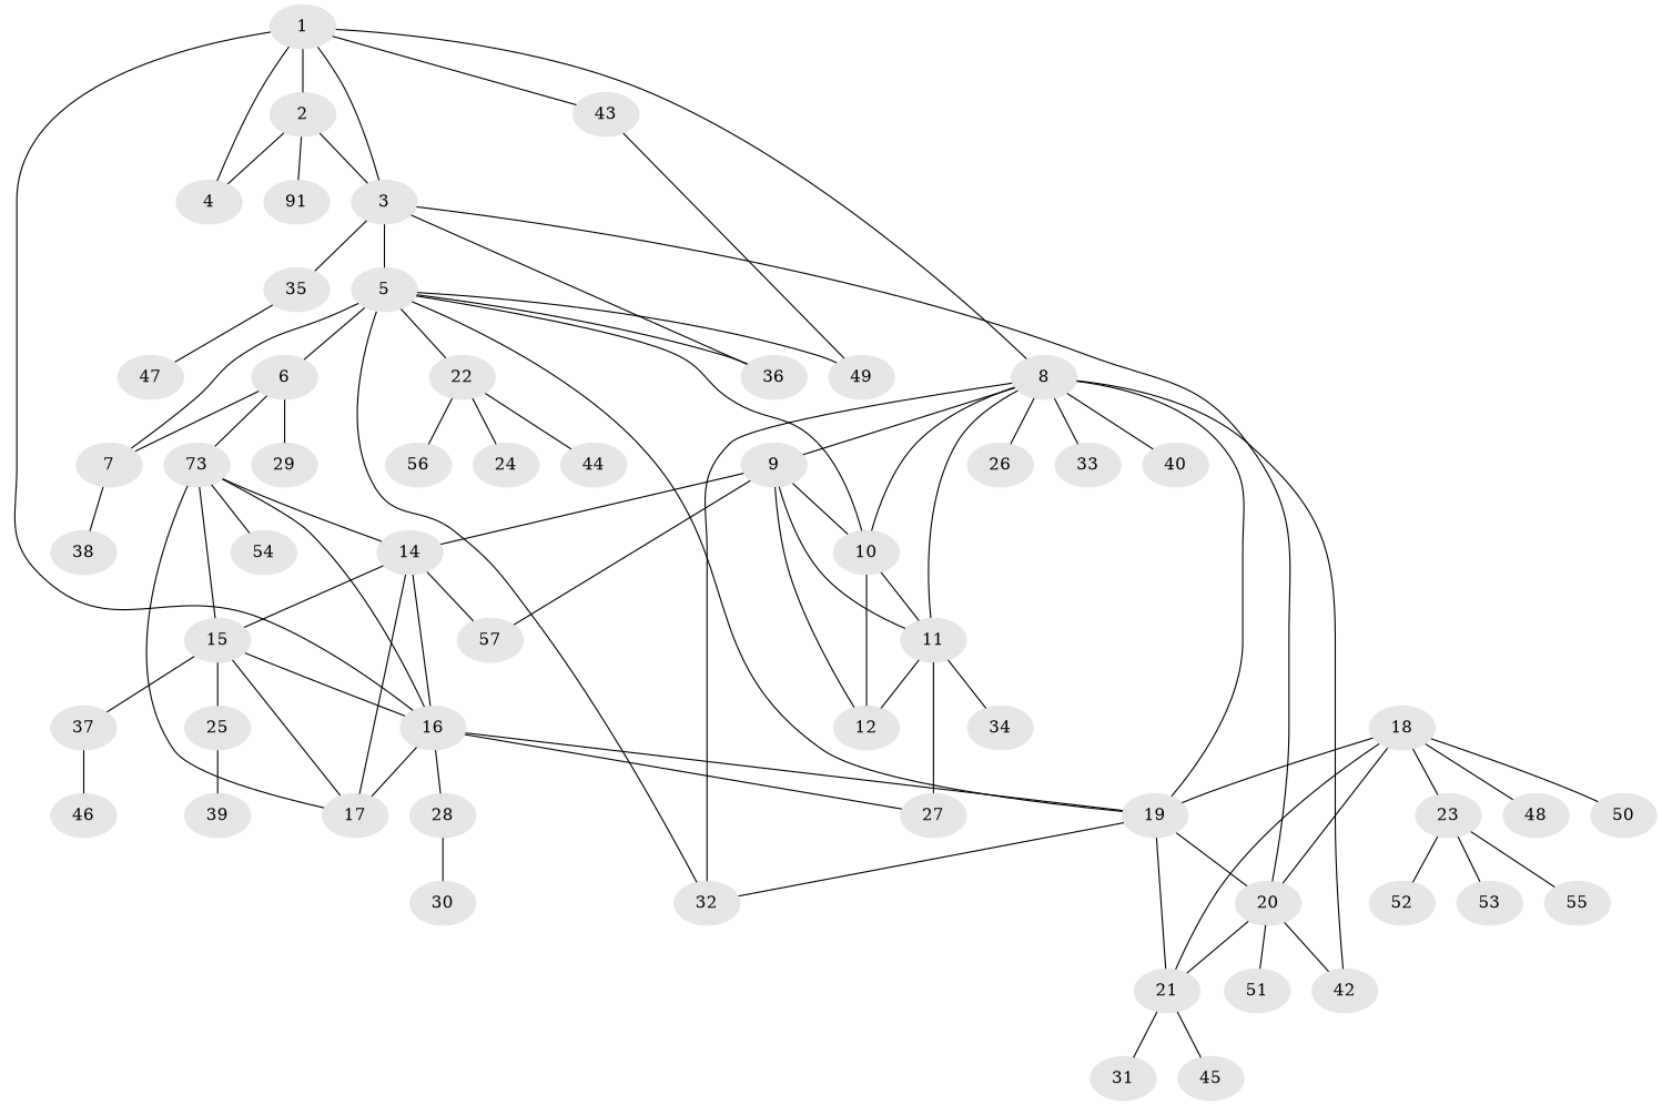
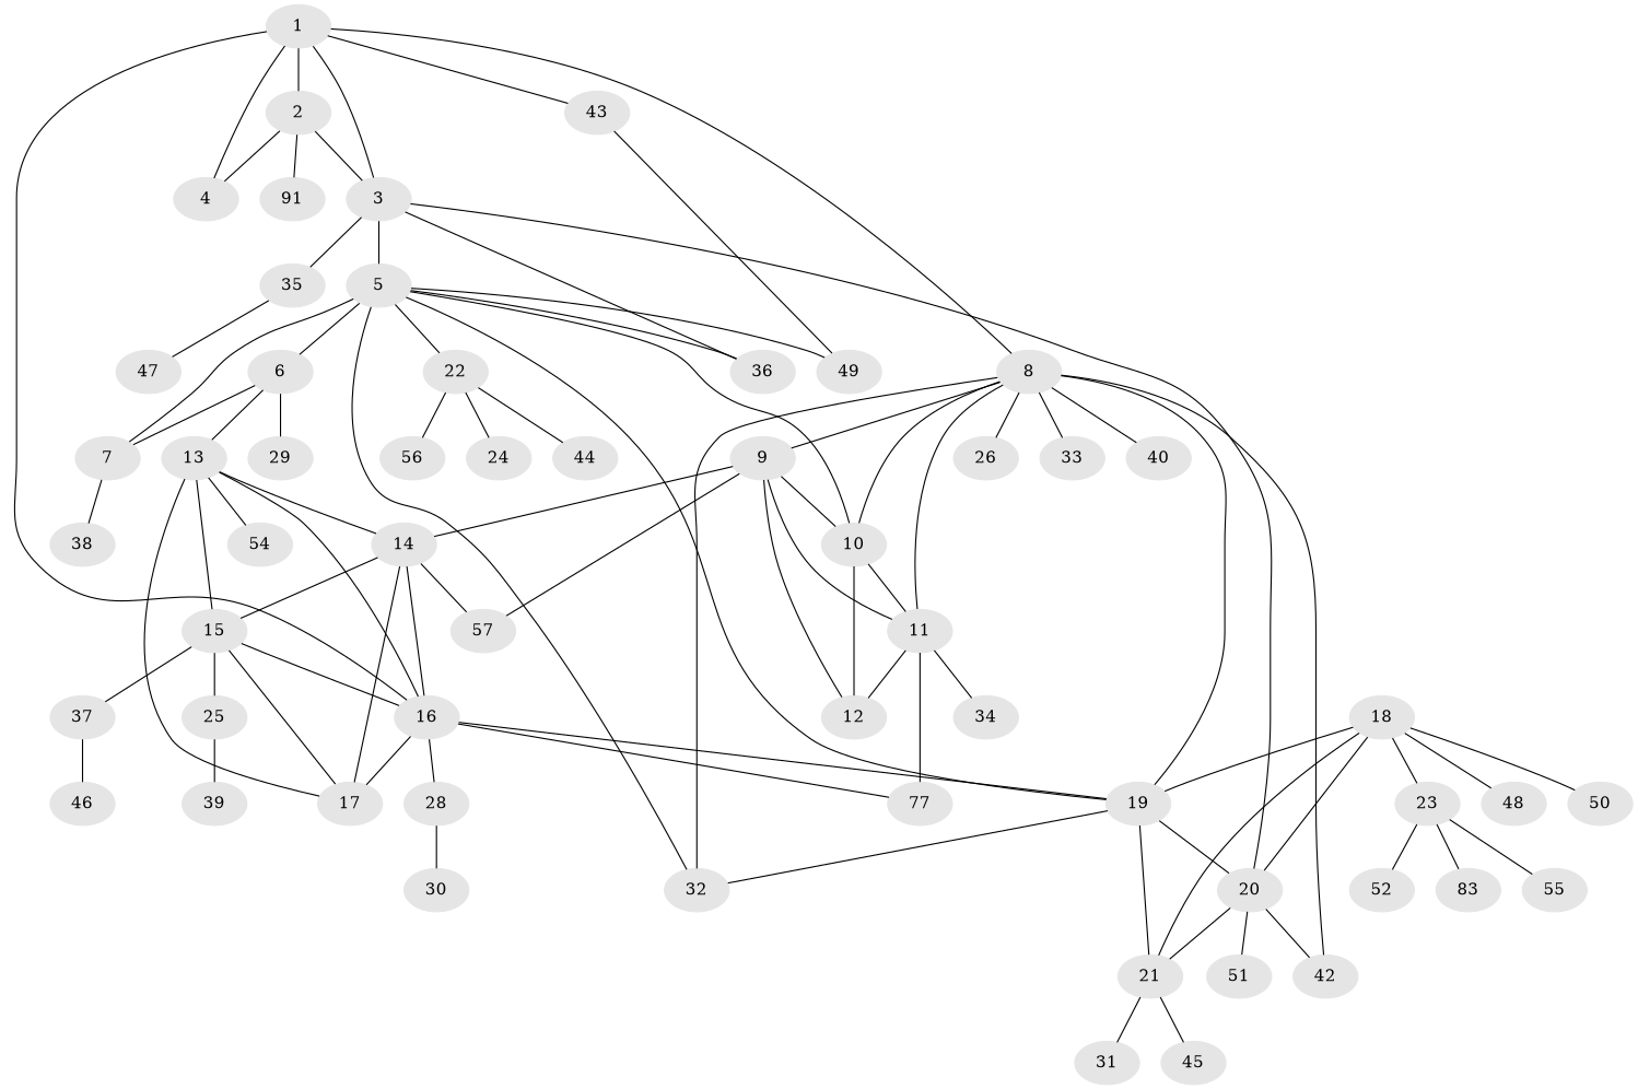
  graph {
    node [color=gray90 style=filled]
    edge [weight=1.0]
    1
    2
    3
    4
    8
    16
    43
    n8 [label=91]
    5
    20
    35
    36
    10
    19
    32
    9
    11
    26
    33
    40
    42
-   27
+   27 [label=77]
    17
    28
    49
    6
    7
    22
    21
    51
    47
-   13 [label=73]
+   13
    29
    38
    12
    24
    44
    56
    14
    15
    54
    57
    34
    25
    37
    39
    46
    30
    18
    23
    48
    50
    31
    45
    52
-   53
+   53 [label=83]
    55
    1 -- 2 [weight=2.0]
    1 -- 3 [weight=2.0]
    1 -- 4 [weight=2.0]
    1 -- 8
    1 -- 16
    1 -- 43
    2 -- 3
    2 -- 4
    2 -- n8
    3 -- 5
    3 -- 20
    3 -- 35 [weight=3.0]
    3 -- 36
    8 -- 10
    8 -- 19
    8 -- 32
    8 -- 9
    8 -- 11
    8 -- 26
    8 -- 33
    8 -- 40
    8 -- 42
    16 -- 19
    16 -- 27
    16 -- 17 [weight=2.0]
    16 -- 28
    43 -- 49
    5 -- 36
    5 -- 10
    5 -- 19
    5 -- 32
    5 -- 49
    5 -- 6 [weight=3.0]
    5 -- 7 [weight=3.0]
    5 -- 22
    20 -- 42
    20 -- 21
    20 -- 51 [weight=2.0]
    35 -- 47
    10 -- 11
    10 -- 12 [weight=5.0]
    19 -- 20 [weight=2.0]
    19 -- 32
    19 -- 21 [weight=2.0]
    9 -- 10
    9 -- 11
    9 -- 12
    9 -- 14
    9 -- 57
    11 -- 27 [weight=5.0]
    11 -- 12
    11 -- 34
    28 -- 30
    6 -- 7
    6 -- 13
    6 -- 29
    7 -- 38
    22 -- 24
    22 -- 44
    22 -- 56
    21 -- 31
    21 -- 45
    13 -- 16
    13 -- 17
    13 -- 14
    13 -- 15
    13 -- 54 [weight=2.0]
    14 -- 16
    14 -- 17
    14 -- 15
    14 -- 57
    15 -- 16
    15 -- 17
    15 -- 25 [weight=5.0]
    15 -- 37
    25 -- 39
    37 -- 46
    18 -- 20
    18 -- 19 [weight=2.0]
    18 -- 21
    18 -- 23
    18 -- 48
    18 -- 50
    23 -- 52
    23 -- 53
    23 -- 55
  }
